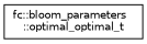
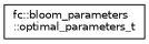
  digraph {
    rankdir=LR
-   n1 [color=black fillcolor=white fontname=Helvetica fontsize=10 height=0.2 label="fc::bloom_parameters\l::optimal_optimal_t" shape=record style=filled width=0.4]
+   n1 [color=black fillcolor=white fontname=Helvetica fontsize=10 height=0.2 label="fc::bloom_parameters\l::optimal_parameters_t" shape=record style=filled width=0.4]
  }
